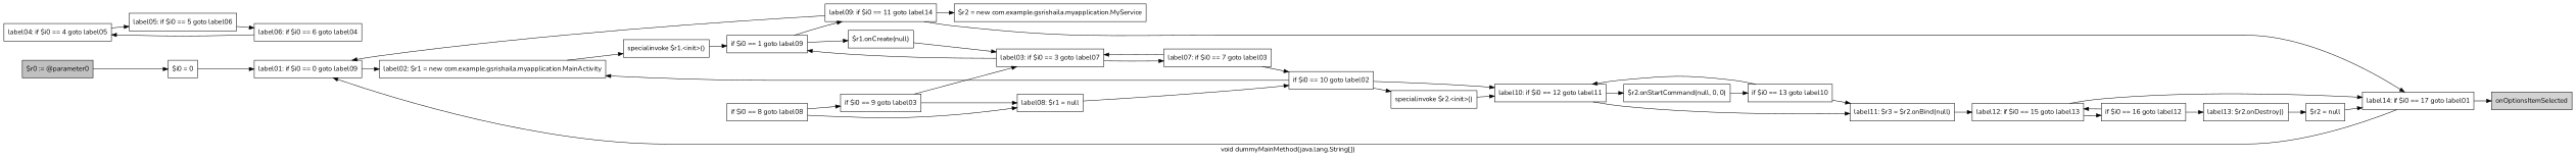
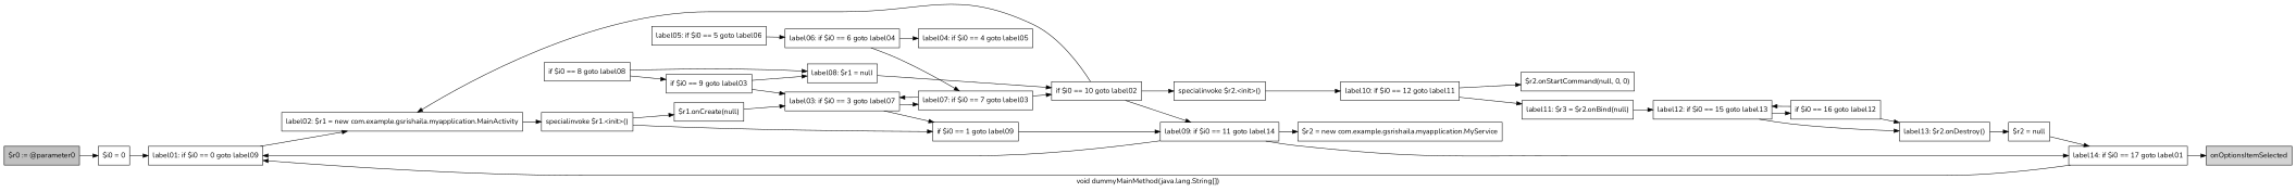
  digraph {
    fontname=Nunito
    label="void dummyMainMethod(java.lang.String[])"
    rankdir=LR
    node [fontname=Nunito shape=box]
    edge [fontname=Nunito]
    n1 [fillcolor=gray label="$r0 := @parameter0" style=filled]
    n2 [label="$i0 = 0"]
    n3 [label="label01: if $i0 == 0 goto label09"]
    n4 [label="label02: $r1 = new com.example.gsrishaila.myapplication.MainActivity"]
    n5 [label="specialinvoke $r1.<init>()"]
    n6 [label="label09: if $i0 == 11 goto label14"]
    n7 [label="$r2 = new com.example.gsrishaila.myapplication.MyService"]
    n8 [label="label14: if $i0 == 17 goto label01"]
    n9 [label="if $i0 == 1 goto label09"]
    n10 [fillcolor=lightgray label=onOptionsItemSelected style=filled]
    n11 [label="$r1.onCreate(null)"]
    n12 [label="label03: if $i0 == 3 goto label07"]
    n13 [label="label07: if $i0 == 7 goto label03"]
    n14 [label="label04: if $i0 == 4 goto label05"]
    n15 [label="label05: if $i0 == 5 goto label06"]
    n16 [label="if $i0 == 10 goto label02"]
    n17 [label="label06: if $i0 == 6 goto label04"]
    n18 [label="if $i0 == 8 goto label08"]
    n19 [label="if $i0 == 9 goto label03"]
    n20 [label="label08: $r1 = null"]
    n21 [label="specialinvoke $r2.<init>()"]
    n22 [label="label10: if $i0 == 12 goto label11"]
    n23 [label="$r2.onStartCommand(null, 0, 0)"]
    n24 [label="label11: $r3 = $r2.onBind(null)"]
-   n25 [label="if $i0 == 13 goto label10"]
    n26 [label="label12: if $i0 == 15 goto label13"]
    n27 [label="if $i0 == 16 goto label12"]
    n28 [label="label13: $r2.onDestroy()"]
    n29 [label="$r2 = null"]
    n1 -> n2
    n2 -> n3
    n3 -> n4
    n4 -> n5
    n5 -> n9
    n6 -> n3
    n6 -> n7
    n6 -> n8
    n8 -> n3
    n8 -> n10
    n9 -> n6
-   n9 -> n11
+   n5 -> n11
    n11 -> n12
    n12 -> n9
    n12 -> n13
    n13 -> n12
    n13 -> n16
-   n14 -> n15
    n15 -> n17
    n16 -> n4
-   n16 -> n22
+   n16 -> n6
    n16 -> n21
+   n17 -> n13
    n17 -> n14
    n18 -> n19
    n18 -> n20
    n19 -> n12
    n19 -> n20
    n20 -> n16
    n21 -> n22
    n22 -> n23
    n22 -> n24
-   n23 -> n25
    n24 -> n26
-   n25 -> n22
-   n25 -> n24
    n26 -> n27
-   n26 -> n8
+   n26 -> n28
    n27 -> n26
    n27 -> n28
    n28 -> n29
    n29 -> n8
  }
